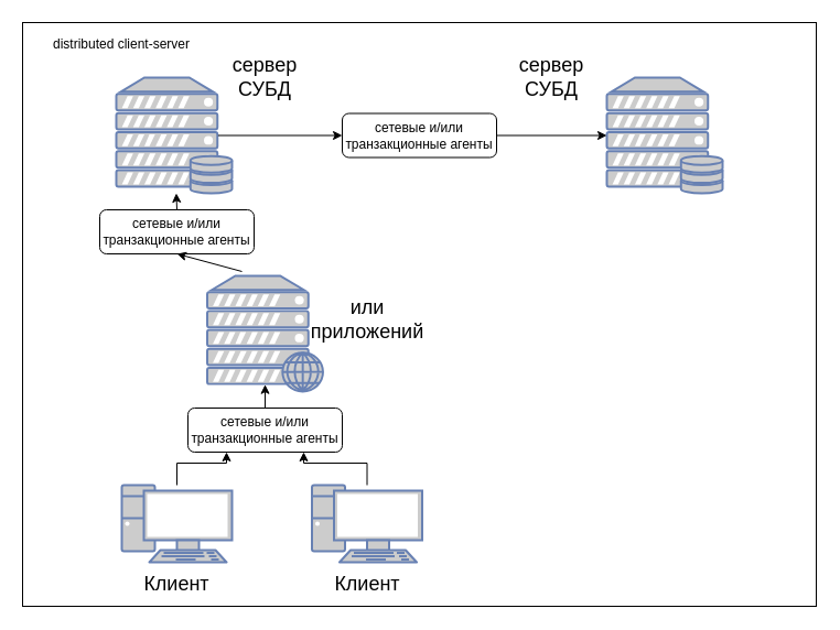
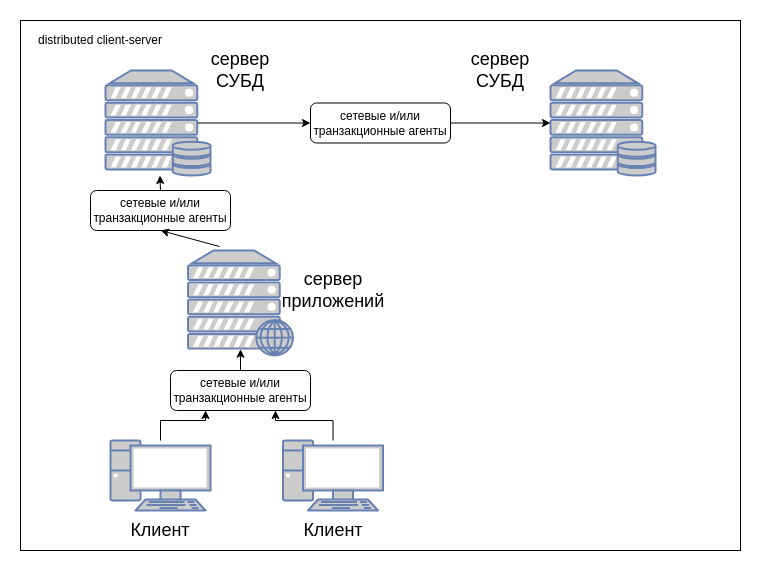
  <mxCell id="0" />
  <mxCell id="1" parent="0" />
  <mxCell id="2" value="" style="rounded=0;whiteSpace=wrap;html=1;" parent="1" vertex="1"><mxGeometry x="20" y="20" width="720" height="530" as="geometry" /></mxCell>
  <mxCell id="3" value="" style="fontColor=#0066CC;verticalAlign=top;verticalLabelPosition=bottom;labelPosition=center;align=center;html=1;outlineConnect=0;fillColor=#CCCCCC;strokeColor=#6881B3;gradientColor=none;gradientDirection=north;strokeWidth=2;shape=mxgraph.networks.web_server;" parent="1" vertex="1"><mxGeometry x="187.5" y="250" width="105" height="105" as="geometry" /></mxCell>
  <mxCell id="4" style="edgeStyle=orthogonalEdgeStyle;rounded=0;orthogonalLoop=1;jettySize=auto;html=1;entryX=0.25;entryY=1;entryDx=0;entryDy=0;" edge="1" parent="1" source="5" target="13"><mxGeometry relative="1" as="geometry" /></mxCell>
  <mxCell id="5" value="" style="fontColor=#0066CC;verticalAlign=top;verticalLabelPosition=bottom;labelPosition=center;align=center;html=1;outlineConnect=0;fillColor=#CCCCCC;strokeColor=#6881B3;gradientColor=none;gradientDirection=north;strokeWidth=2;shape=mxgraph.networks.pc;" parent="1" vertex="1"><mxGeometry x="110" y="440" width="100" height="70" as="geometry" /></mxCell>
  <mxCell id="6" value="&lt;font style=&quot;font-size: 18px&quot;&gt;Клиент&lt;/font&gt;" style="text;html=1;strokeColor=none;fillColor=none;align=center;verticalAlign=middle;whiteSpace=wrap;rounded=0;" parent="1" vertex="1"><mxGeometry x="140" y="520" width="40" height="20" as="geometry" /></mxCell>
- <mxCell id="7" value="distributed client-server" style="text;html=1;strokeColor=none;fillColor=none;align=center;verticalAlign=middle;whiteSpace=wrap;rounded=0;" parent="1" vertex="1"><mxGeometry x="40" y="30" width="140" height="20" as="geometry" /></mxCell>
+ <mxCell id="7" value="distributed client-server" style="text;html=1;strokeColor=none;fillColor=none;align=center;verticalAlign=middle;whiteSpace=wrap;rounded=0;" parent="1" vertex="1"><mxGeometry x="30" y="30" width="140" height="20" as="geometry" /></mxCell>
  <mxCell id="8" value="" style="fontColor=#0066CC;verticalAlign=top;verticalLabelPosition=bottom;labelPosition=center;align=center;html=1;outlineConnect=0;fillColor=#CCCCCC;strokeColor=#6881B3;gradientColor=none;gradientDirection=north;strokeWidth=2;shape=mxgraph.networks.server_storage;" vertex="1" parent="1"><mxGeometry x="105" y="70" width="105" height="105" as="geometry" /></mxCell>
  <mxCell id="9" value="" style="fontColor=#0066CC;verticalAlign=top;verticalLabelPosition=bottom;labelPosition=center;align=center;html=1;outlineConnect=0;fillColor=#CCCCCC;strokeColor=#6881B3;gradientColor=none;gradientDirection=north;strokeWidth=2;shape=mxgraph.networks.server_storage;" vertex="1" parent="1"><mxGeometry x="550" y="70" width="105" height="105" as="geometry" /></mxCell>
  <mxCell id="10" style="edgeStyle=orthogonalEdgeStyle;rounded=0;orthogonalLoop=1;jettySize=auto;html=1;entryX=0.75;entryY=1;entryDx=0;entryDy=0;" edge="1" parent="1" source="11" target="13"><mxGeometry relative="1" as="geometry" /></mxCell>
  <mxCell id="11" value="" style="fontColor=#0066CC;verticalAlign=top;verticalLabelPosition=bottom;labelPosition=center;align=center;html=1;outlineConnect=0;fillColor=#CCCCCC;strokeColor=#6881B3;gradientColor=none;gradientDirection=north;strokeWidth=2;shape=mxgraph.networks.pc;" vertex="1" parent="1"><mxGeometry x="282.5" y="440" width="100" height="70" as="geometry" /></mxCell>
  <mxCell id="12" value="&lt;font style=&quot;font-size: 18px&quot;&gt;Клиент&lt;/font&gt;" style="text;html=1;strokeColor=none;fillColor=none;align=center;verticalAlign=middle;whiteSpace=wrap;rounded=0;" vertex="1" parent="1"><mxGeometry x="312.5" y="520" width="40" height="20" as="geometry" /></mxCell>
  <mxCell id="13" value="сетевые и/или транзакционные агенты" style="rounded=1;whiteSpace=wrap;html=1;" vertex="1" parent="1"><mxGeometry x="170" y="370" width="140" height="40" as="geometry" /></mxCell>
  <mxCell id="14" value="сетевые и/или транзакционные агенты" style="rounded=1;whiteSpace=wrap;html=1;" vertex="1" parent="1"><mxGeometry x="90" y="190" width="140" height="40" as="geometry" /></mxCell>
  <mxCell id="15" value="сетевые и/или транзакционные агенты" style="rounded=1;whiteSpace=wrap;html=1;" vertex="1" parent="1"><mxGeometry x="310" y="102.5" width="140" height="40" as="geometry" /></mxCell>
  <mxCell id="16" value="" style="endArrow=classic;html=1;exitX=0.5;exitY=0;exitDx=0;exitDy=0;entryX=0.5;entryY=0.94;entryDx=0;entryDy=0;entryPerimeter=0;" edge="1" parent="1" source="13" target="3"><mxGeometry width="50" height="50" relative="1" as="geometry"><mxPoint x="380" y="380" as="sourcePoint" /><mxPoint x="430" y="330" as="targetPoint" /></mxGeometry></mxCell>
  <mxCell id="17" value="" style="endArrow=classic;html=1;exitX=0.3;exitY=-0.038;exitDx=0;exitDy=0;exitPerimeter=0;entryX=0.5;entryY=1;entryDx=0;entryDy=0;" edge="1" parent="1" source="3" target="14"><mxGeometry width="50" height="50" relative="1" as="geometry"><mxPoint x="400" y="270" as="sourcePoint" /><mxPoint x="450" y="220" as="targetPoint" /></mxGeometry></mxCell>
  <mxCell id="18" value="" style="endArrow=classic;html=1;exitX=0.5;exitY=0;exitDx=0;exitDy=0;" edge="1" parent="1" source="14" target="8"><mxGeometry width="50" height="50" relative="1" as="geometry"><mxPoint x="380" y="380" as="sourcePoint" /><mxPoint x="430" y="330" as="targetPoint" /></mxGeometry></mxCell>
  <mxCell id="19" value="" style="endArrow=classic;html=1;exitX=0.88;exitY=0.5;exitDx=0;exitDy=0;exitPerimeter=0;entryX=0;entryY=0.5;entryDx=0;entryDy=0;" edge="1" parent="1" source="8" target="15"><mxGeometry width="50" height="50" relative="1" as="geometry"><mxPoint x="380" y="260" as="sourcePoint" /><mxPoint x="430" y="210" as="targetPoint" /></mxGeometry></mxCell>
  <mxCell id="20" value="" style="endArrow=classic;html=1;exitX=1;exitY=0.5;exitDx=0;exitDy=0;entryX=0;entryY=0.5;entryDx=0;entryDy=0;entryPerimeter=0;" edge="1" parent="1" source="15" target="9"><mxGeometry width="50" height="50" relative="1" as="geometry"><mxPoint x="530" y="280" as="sourcePoint" /><mxPoint x="580" y="230" as="targetPoint" /></mxGeometry></mxCell>
  <mxCell id="21" value="&lt;font style=&quot;font-size: 18px&quot;&gt;сервер СУБД&lt;/font&gt;" style="text;html=1;strokeColor=none;fillColor=none;align=center;verticalAlign=middle;whiteSpace=wrap;rounded=0;" vertex="1" parent="1"><mxGeometry x="220" y="60" width="40" height="20" as="geometry" /></mxCell>
  <mxCell id="22" value="&lt;font style=&quot;font-size: 18px&quot;&gt;сервер СУБД&lt;/font&gt;" style="text;html=1;strokeColor=none;fillColor=none;align=center;verticalAlign=middle;whiteSpace=wrap;rounded=0;" vertex="1" parent="1"><mxGeometry x="480" y="60" width="40" height="20" as="geometry" /></mxCell>
- <mxCell id="23" value="&lt;font style=&quot;font-size: 18px&quot;&gt;или приложений&lt;/font&gt;" style="text;html=1;strokeColor=none;fillColor=none;align=center;verticalAlign=middle;whiteSpace=wrap;rounded=0;" vertex="1" parent="1"><mxGeometry x="312.5" y="280" width="40" height="20" as="geometry" /></mxCell>
+ <mxCell id="23" value="&lt;font style=&quot;font-size: 18px&quot;&gt;сервер приложений&lt;/font&gt;" style="text;html=1;strokeColor=none;fillColor=none;align=center;verticalAlign=middle;whiteSpace=wrap;rounded=0;" vertex="1" parent="1"><mxGeometry x="312.5" y="280" width="40" height="20" as="geometry" /></mxCell>
